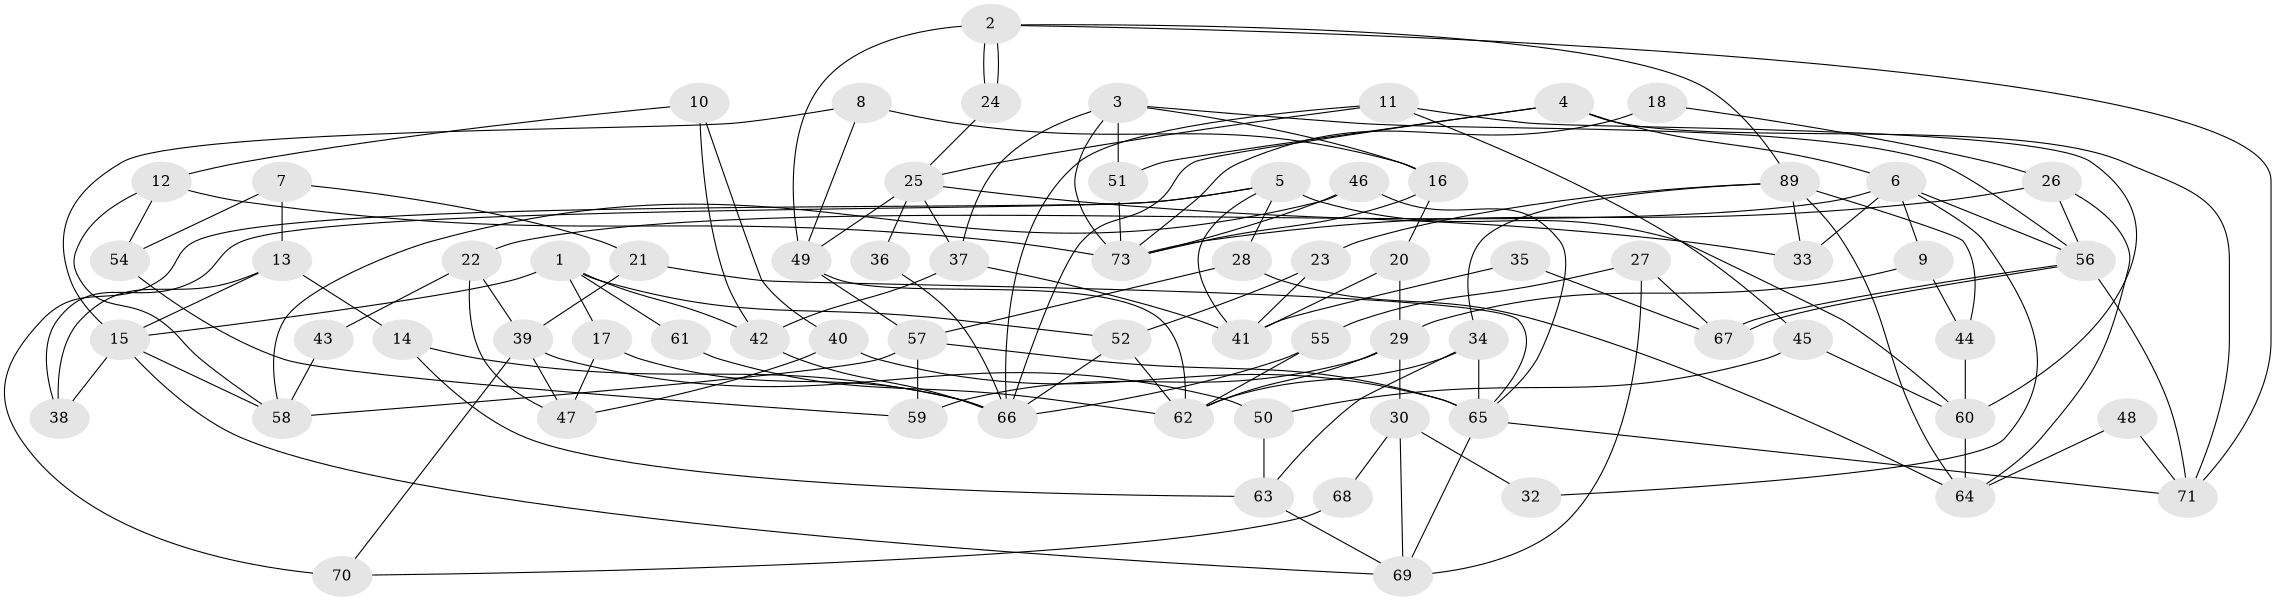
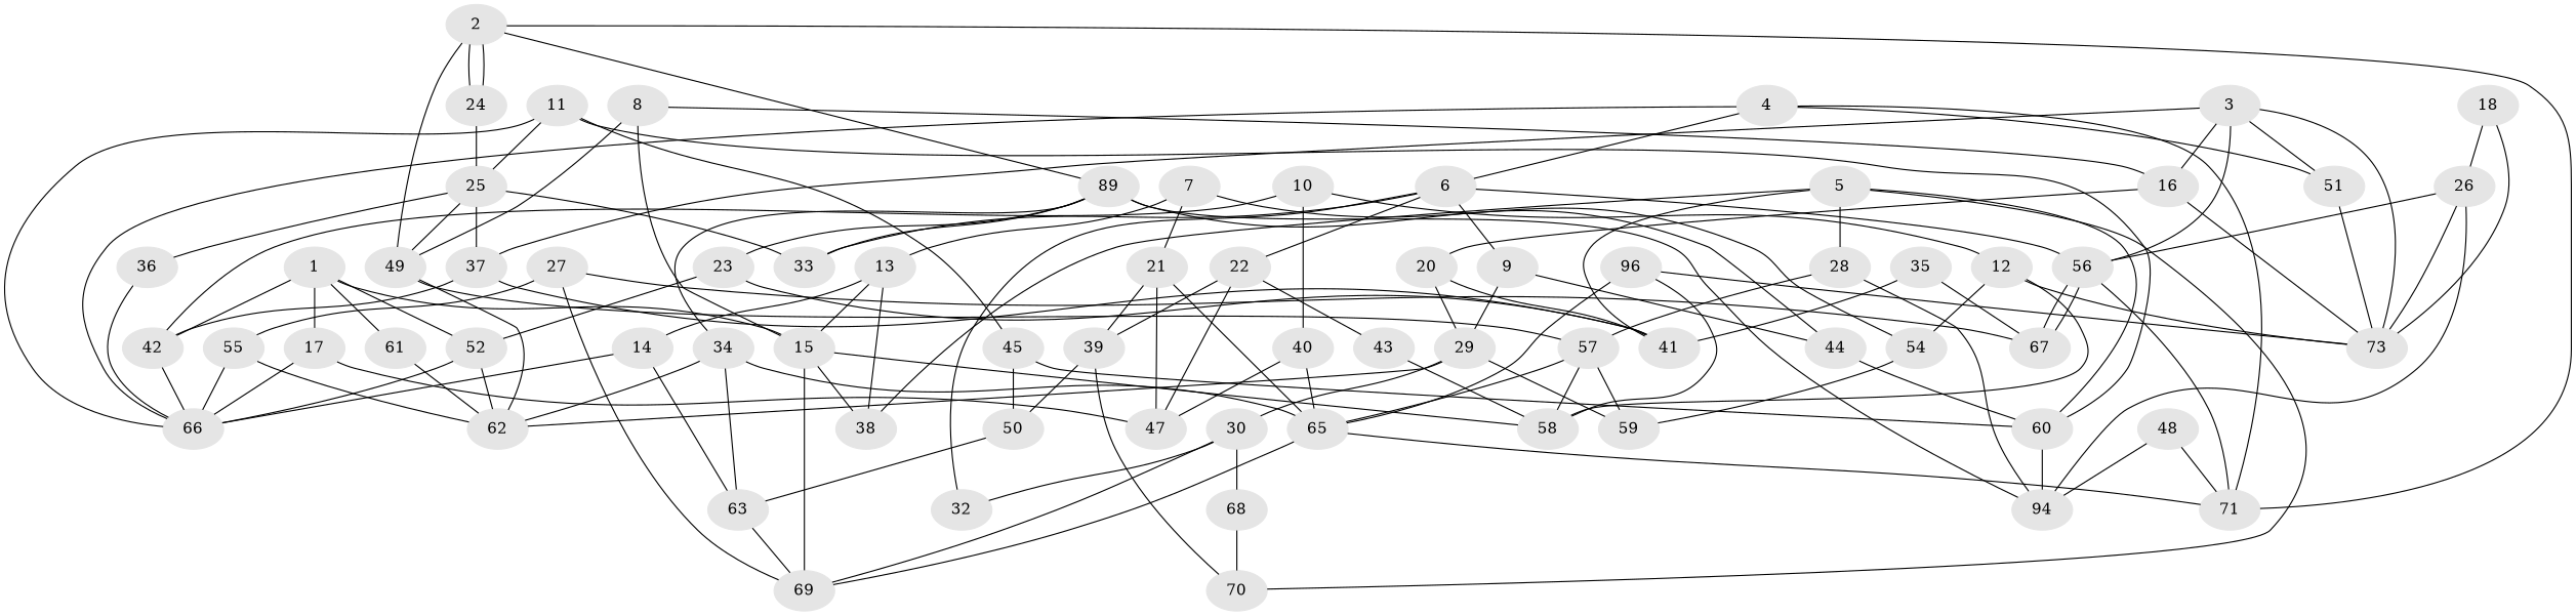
  graph {
    node [color=gray90 style=filled]
    1
    15
    17
    42
    52
    61
    38
    58
    69
    66
    47
    62
    n13 [label=89]
    2
    24
    49
    71
    23
    33
    44
    34
-   64
+   64 [label=94]
    25
    57
    3
    16
    37
    51
    n29 [label=73]
    56
    20
    41
    67
    4
    6
    9
    22
    32
    5
    28
    60
    70
    29
    39
    43
    7
    13
    21
    54
    14
    65
    59
    8
    30
    10
    12
    40
    11
    45
    36
    50
    63
    18
    26
    27
    55
    68
    35
-   46
+   46 [label=96]
    48
    1 -- 15
    1 -- 17
    1 -- 42
    1 -- 52
    1 -- 61
    15 -- 38
    15 -- 58
    15 -- 69
    17 -- 66
    17 -- 47
    42 -- 66
    52 -- 66
    52 -- 62
    61 -- 62
    n13 -- 23
    n13 -- 33
    n13 -- 44
    n13 -- 34
    n13 -- 64
    2 -- n13
    2 -- 24
    2 -- 24
    2 -- 49
    2 -- 71
    24 -- 25
    49 -- 62
    49 -- 57
    23 -- 52
    23 -- 41
    44 -- 60
    34 -- 62
    34 -- 65
    34 -- 63
    25 -- 49
    25 -- 33
    25 -- 37
    25 -- 36
    57 -- 58
    57 -- 65
    57 -- 59
    3 -- 16
    3 -- 37
    3 -- 51
    3 -- n29
    3 -- 56
    16 -- n29
    16 -- 20
    37 -- 42
    37 -- 41
    51 -- n29
    56 -- 71
    56 -- 67
    56 -- 67
    20 -- 41
    20 -- 29
    4 -- 66
    4 -- 71
    4 -- 51
    4 -- 6
    6 -- 33
    6 -- 56
    6 -- 9
    6 -- 22
    6 -- 32
    9 -- 44
    9 -- 29
    22 -- 47
    22 -- 39
    22 -- 43
    5 -- 38
    5 -- 41
    5 -- 28
    5 -- 60
    5 -- 70
    28 -- 64
    28 -- 57
    60 -- 64
    29 -- 62
    29 -- 59
    29 -- 30
-   39 -- 47
+   21 -- 47
    39 -- 70
    39 -- 50
    43 -- 58
    7 -- 13
    7 -- 21
    7 -- 54
    13 -- 15
    13 -- 38
    13 -- 14
    21 -- 39
    21 -- 65
    54 -- 59
    14 -- 66
    14 -- 63
    65 -- 69
    65 -- 71
    8 -- 15
    8 -- 49
    8 -- 16
    30 -- 69
    30 -- 32
    30 -- 68
    10 -- 42
    10 -- 12
    10 -- 40
    12 -- 58
    12 -- n29
    12 -- 54
    40 -- 47
    40 -- 65
    11 -- 66
    11 -- 25
    11 -- 60
    11 -- 45
    45 -- 60
    45 -- 50
    36 -- 66
    50 -- 63
    63 -- 69
    18 -- n29
    18 -- 26
    26 -- 64
    26 -- n29
    26 -- 56
    27 -- 69
    27 -- 67
    27 -- 55
    55 -- 66
    55 -- 62
    68 -- 70
    35 -- 41
    35 -- 67
    46 -- 58
    46 -- n29
    46 -- 65
    48 -- 71
    48 -- 64
  }
